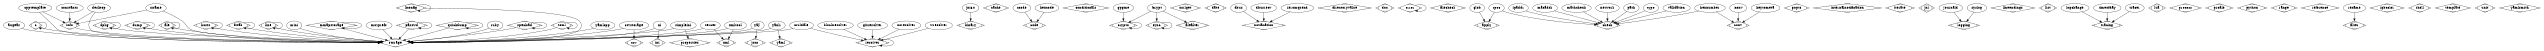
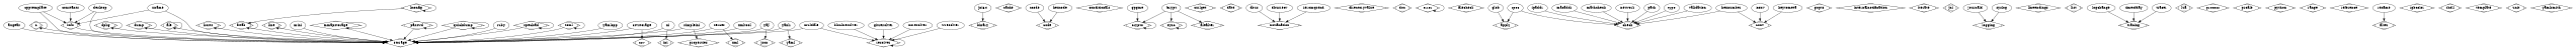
  strict digraph {
    splines=true
    node [shape=Mdiamond]
    augeas [shape=""]
    storage
    n3 [label=jni64 shape=""]
    binary
    resolver
    blockresolver [shape=""]
    c
    cache
    ccode [shape=""]
    code
    conditionals
    constants [shape=""]
    info
    cpptemplate [shape=""]
    crypto
    csvstorage [shape=""]
    csv
    curlget
    date
    dbus [shape=""]
    notification
    dbusrecv [shape=""]
    desktop [shape=""]
    directoryvalue
    doc
    dpkg
    dump
    error
    sync
    fcrypt [shape=""]
    filefilter
    file
    filecheck
    fstab
    gitresolver [shape=""]
    glob [shape=""]
    apply
    gopts
    gpgme [shape=""]
    hexcode [shape=""]
    hexnumber [shape=""]
    conv
    check
    hosts
    iconv [shape=""]
    internalnotification
    ipaddr [shape=""]
    iterate
    jni
    journald [shape=""]
    logging
    kconfig
    keytometa [shape=""]
    line
    lineendings
    list
    logchange [shape=""]
    tracing
    lua
    macaddr [shape=""]
    mathcheck [shape=""]
    mini [shape=""]
    mmapstorage
-   mozprefs [shape=""]
    multifile [shape=""]
    network [shape=""]
    ni [shape=""]
    ini
    noresolver [shape=""]
    passwd
    path [shape=""]
    process
    profile
    python
    quickdump
    range
    reference
    rename [shape=""]
    filter
    rgbcolor
    ruby [shape=""]
    shell
    simpleini [shape=""]
    properties
    spec [shape=""]
    specload
    syslog [shape=""]
    template
    timeofday [shape=""]
    toml
    tracer [shape=""]
    type [shape=""]
    uname [shape=""]
    unit
    validation [shape=""]
    wresolver [shape=""]
    xerces [shape=""]
    xml
    xmltool [shape=""]
    yajl [shape=""]
    json
    yamlcpp [shape=""]
    yamlsmith
    yanlr [shape=""]
    yaml
    zeromqsend [shape=""]
    augeas -> storage
    n3 -> binary
    resolver -> resolver
    blockresolver -> resolver
    c -> storage
    c -> c
    ccode -> code
    constants -> info
    info -> storage
    cpptemplate -> storage
    cpptemplate -> info
    crypto -> crypto
    csvstorage -> storage
    csvstorage -> csv
    dbus -> notification
    dbusrecv -> notification
    desktop -> storage
    desktop -> info
    dpkg -> storage
    dpkg -> dpkg
    dump -> storage
    dump -> dump
    error -> error
    sync -> sync
    fcrypt -> crypto
    fcrypt -> sync
    fcrypt -> filefilter
    file -> storage
    file -> file
    fstab -> storage
    fstab -> fstab
    gitresolver -> resolver
    glob -> apply
    gpgme -> crypto
    hexcode -> code
    hexnumber -> conv
    hexnumber -> check
    hosts -> storage
    hosts -> hosts
    iconv -> conv
    ipaddr -> check
    journald -> logging
-   kconfig -> storage
+   kconfig -> fstab
    kconfig -> kconfig
    keytometa -> conv
    line -> storage
    line -> line
    logchange -> tracing
    macaddr -> check
    mathcheck -> check
    mini -> storage
    mmapstorage -> storage
    mmapstorage -> mmapstorage
-   mozprefs -> storage
    multifile -> storage
    multifile -> resolver
    network -> check
    ni -> storage
    ni -> ini
    noresolver -> resolver
    passwd -> storage
    passwd -> passwd
    path -> check
    quickdump -> storage
    quickdump -> quickdump
    rename -> filter
    ruby -> storage
    simpleini -> storage
    simpleini -> properties
    spec -> apply
    spec -> check
    specload -> storage
    specload -> specload
    syslog -> logging
    timeofday -> tracing
    toml -> storage
    toml -> toml
    tracer -> tracing
    type -> check
    uname -> storage
    uname -> info
    validation -> check
    wresolver -> resolver
    xerces -> storage
    xerces -> xml
    xmltool -> storage
-   xmltool -> xml
    yajl -> storage
    yajl -> json
    yamlcpp -> storage
    yanlr -> storage
    yanlr -> yaml
    zeromqsend -> notification
  }
